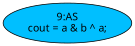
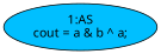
  strict digraph {
    fontname="Noto Sans"
-   n1 [ast="<pyverilog.vparser.ast.Assign object at 0x7fdc1e2e1550>" def_var="['cout']" fillcolor=deepskyblue label="9:AS\ncout = a & b ^ a;" statements="[]" style=filled typ=Assign use_var="['a', 'b', 'a']" fontname="Noto Sans"]
+   n1 [ast="<pyverilog.vparser.ast.Assign object at 0x7fdc1e2e1550>" def_var="['cout']" fillcolor=deepskyblue label="1:AS\ncout = a & b ^ a;" statements="[]" style=filled typ=Assign use_var="['a', 'b', 'a']" fontname="Noto Sans"]
  }
